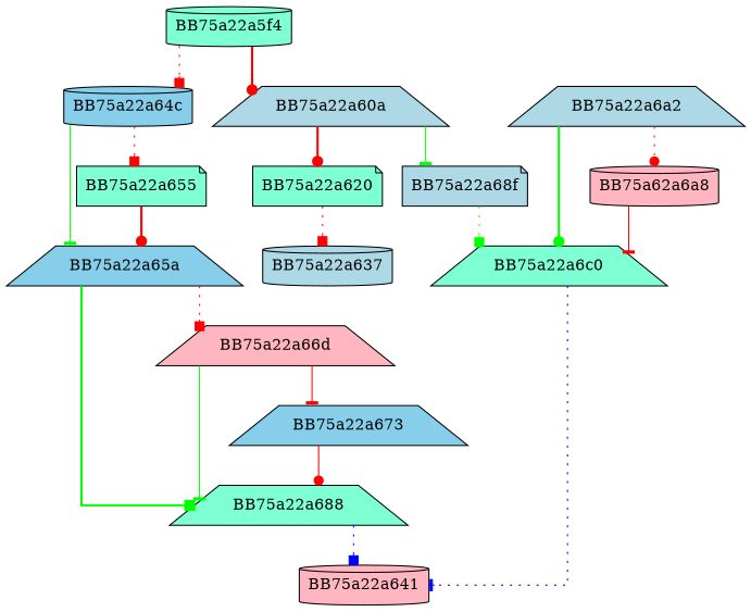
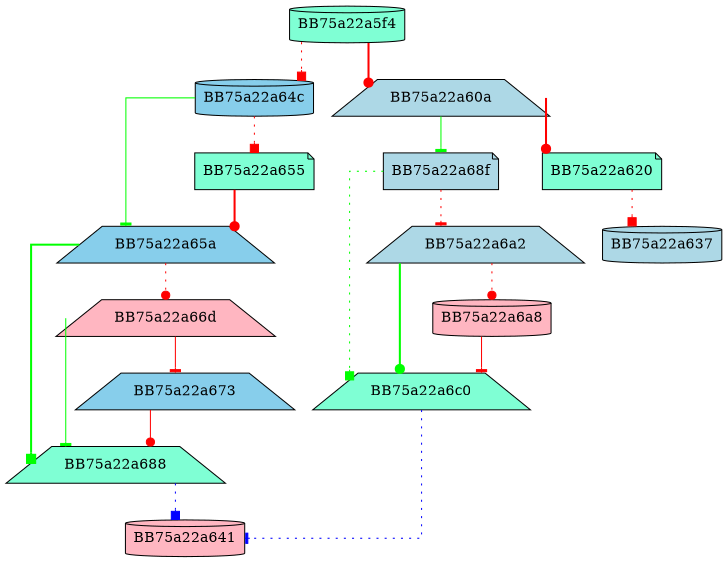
  digraph {
    splines=ortho
    node [fillcolor=aquamarine shape=trapezium style=filled]
    edge [arrowhead=box color=red style=dotted]
    BB75a22a5f4 [shape=cylinder]
    BB75a22a64c [fillcolor=skyblue shape=cylinder]
    BB75a22a60a [fillcolor=lightblue]
    BB75a22a65a [fillcolor=skyblue]
    BB75a22a655 [shape=note]
    BB75a22a68f [fillcolor=lightblue shape=note]
    BB75a22a620 [shape=note]
    BB75a22a688
    BB75a22a66d [fillcolor=lightpink]
    BB75a22a6c0
    BB75a22a6a2 [fillcolor=lightblue]
    BB75a22a637 [fillcolor=lightblue shape=cylinder]
    BB75a22a641 [fillcolor=lightpink shape=cylinder]
-   BB75a22a6a8 [fillcolor=lightpink shape=cylinder label=BB75a62a6a8]
+   BB75a22a6a8 [fillcolor=lightpink shape=cylinder]
    BB75a22a673 [fillcolor=skyblue]
    BB75a22a5f4 -> BB75a22a64c
    BB75a22a5f4 -> BB75a22a60a [arrowhead=dot style=bold]
    BB75a22a64c -> BB75a22a65a [arrowhead=tee color=green style=solid]
    BB75a22a64c -> BB75a22a655
    BB75a22a60a -> BB75a22a68f [arrowhead=tee color=green style=solid]
    BB75a22a60a -> BB75a22a620 [arrowhead=dot style=bold]
    BB75a22a65a -> BB75a22a688 [color=green style=bold]
-   BB75a22a65a -> BB75a22a66d
+   BB75a22a65a -> BB75a22a66d [arrowhead=dot]
    BB75a22a655 -> BB75a22a65a [arrowhead=dot style=bold]
    BB75a22a68f -> BB75a22a6c0 [color=green]
+   BB75a22a68f -> BB75a22a6a2 [arrowhead=tee]
    BB75a22a620 -> BB75a22a637
    BB75a22a688 -> BB75a22a641 [color=blue]
    BB75a22a66d -> BB75a22a688 [arrowhead=tee color=green style=solid]
    BB75a22a66d -> BB75a22a673 [arrowhead=tee style=solid]
    BB75a22a6c0 -> BB75a22a641 [arrowhead=tee color=blue]
    BB75a22a6a2 -> BB75a22a6c0 [arrowhead=dot color=green style=bold]
    BB75a22a6a2 -> BB75a22a6a8 [arrowhead=dot]
    BB75a22a6a8 -> BB75a22a6c0 [arrowhead=tee style=solid]
    BB75a22a673 -> BB75a22a688 [arrowhead=dot style=solid]
  }
